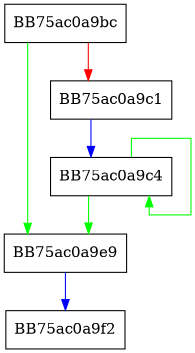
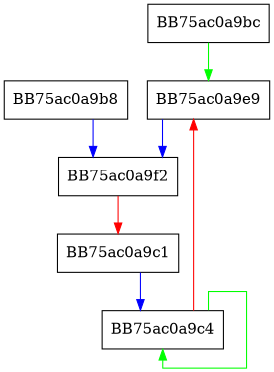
  digraph {
    splines=ortho
    node [shape=box]
    edge [color=blue]
    BB75ac0a9bc
    BB75ac0a9e9
    BB75ac0a9c1
    n4 [label=BB75ac0a9f2]
+   BB75ac0a9b8
    BB75ac0a9c4
    BB75ac0a9bc -> BB75ac0a9e9 [color=green]
-   BB75ac0a9bc -> BB75ac0a9c1 [color=red]
+   n4 -> BB75ac0a9c1 [color=red]
    BB75ac0a9e9 -> n4
    BB75ac0a9c1 -> BB75ac0a9c4
-   BB75ac0a9c4 -> BB75ac0a9e9 [color=green]
+   BB75ac0a9b8 -> n4
+   BB75ac0a9c4 -> BB75ac0a9e9 [color=red]
    BB75ac0a9c4 -> BB75ac0a9c4 [color=green]
  }
